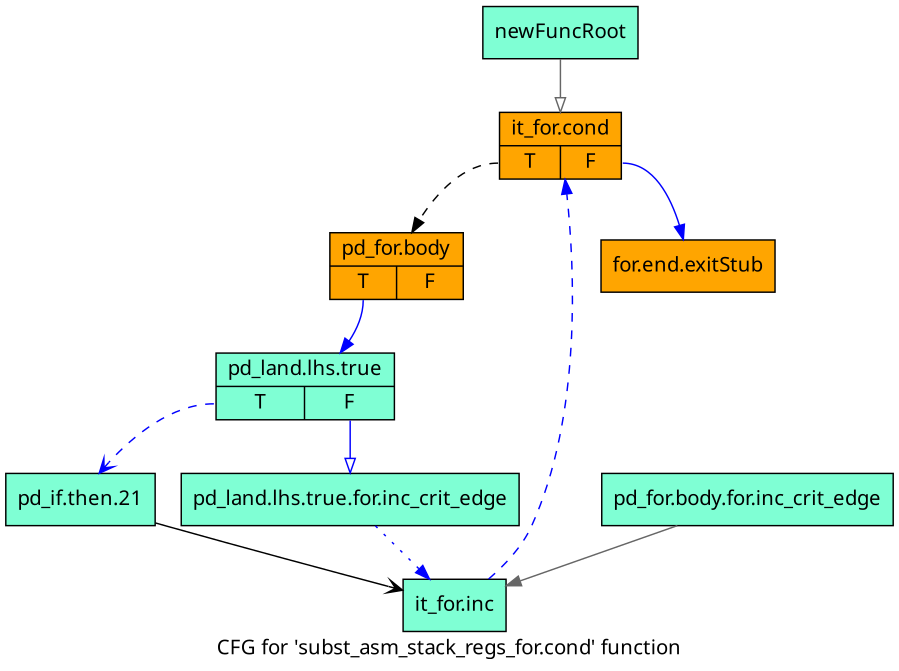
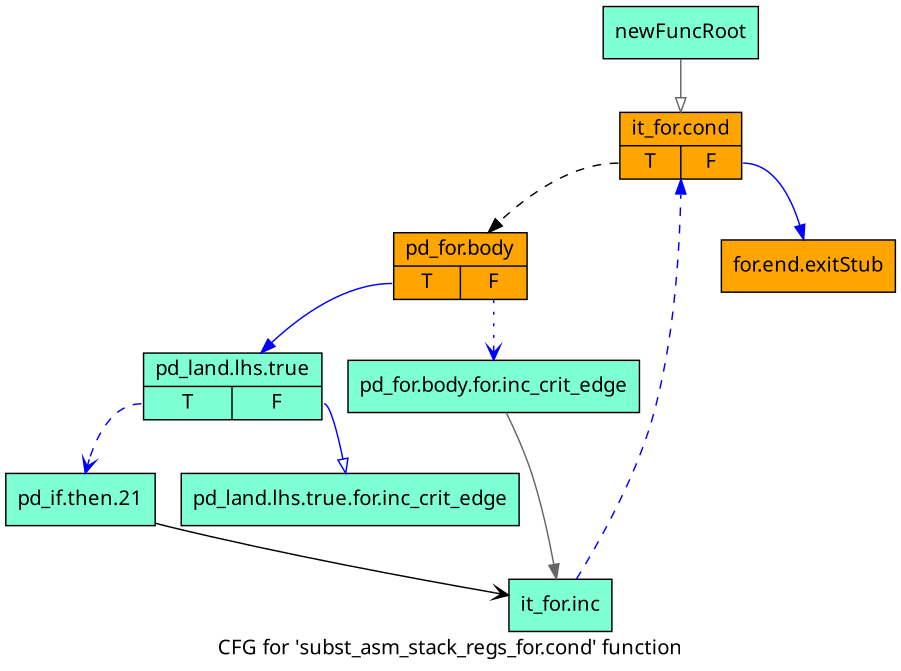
  digraph {
    fontname="Noto Sans"
    label="CFG for 'subst_asm_stack_regs_for.cond' function"
    node [fillcolor=aquamarine fontname="Noto Sans" shape=record style=filled]
    edge [arrowhead=normal color=blue fontname="Noto Sans" style=solid]
    n1 [label="{newFuncRoot}"]
    n2 [fillcolor=orange label="{it_for.cond|{<s0>T|<s1>F}}"]
    n3 [fillcolor=orange label="{for.end.exitStub}"]
    n4 [fillcolor=orange label="{pd_for.body|{<s0>T|<s1>F}}"]
    n5 [label="{pd_land.lhs.true|{<s0>T|<s1>F}}"]
    n6 [label="{pd_for.body.for.inc_crit_edge}"]
    n7 [label="{pd_if.then.21}"]
    n8 [label="{pd_land.lhs.true.for.inc_crit_edge}"]
    n9 [label="{it_for.inc}"]
    n1 -> n2 [arrowhead=onormal color=gray40]
    n2 -> n3 [tailport=s1]
    n2 -> n4 [color=black style=dashed tailport=s0]
    n4 -> n5 [tailport=s0]
+   n4 -> n6 [arrowhead=vee style=dotted tailport=s1]
    n5 -> n7 [arrowhead=vee style=dashed tailport=s0]
    n5 -> n8 [arrowhead=onormal tailport=s1]
    n6 -> n9 [color=gray40]
    n7 -> n9 [arrowhead=vee color=black]
-   n8 -> n9 [style=dotted]
    n9 -> n2 [style=dashed]
  }
